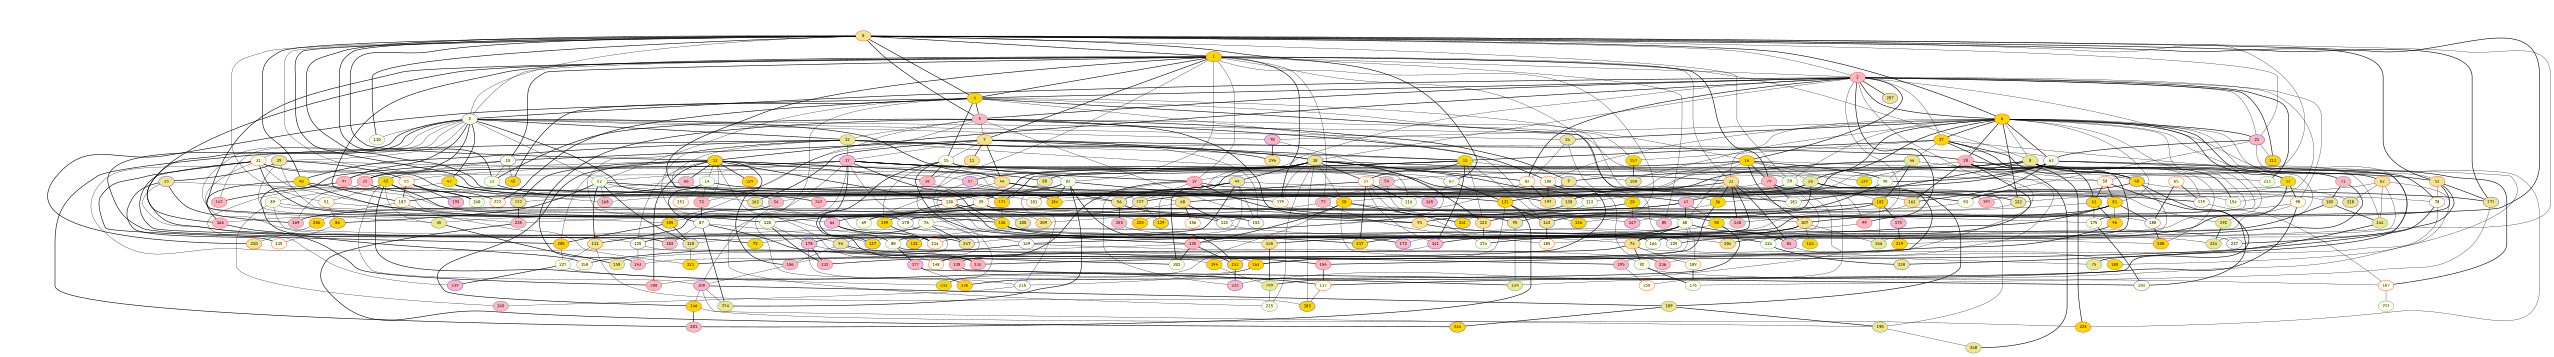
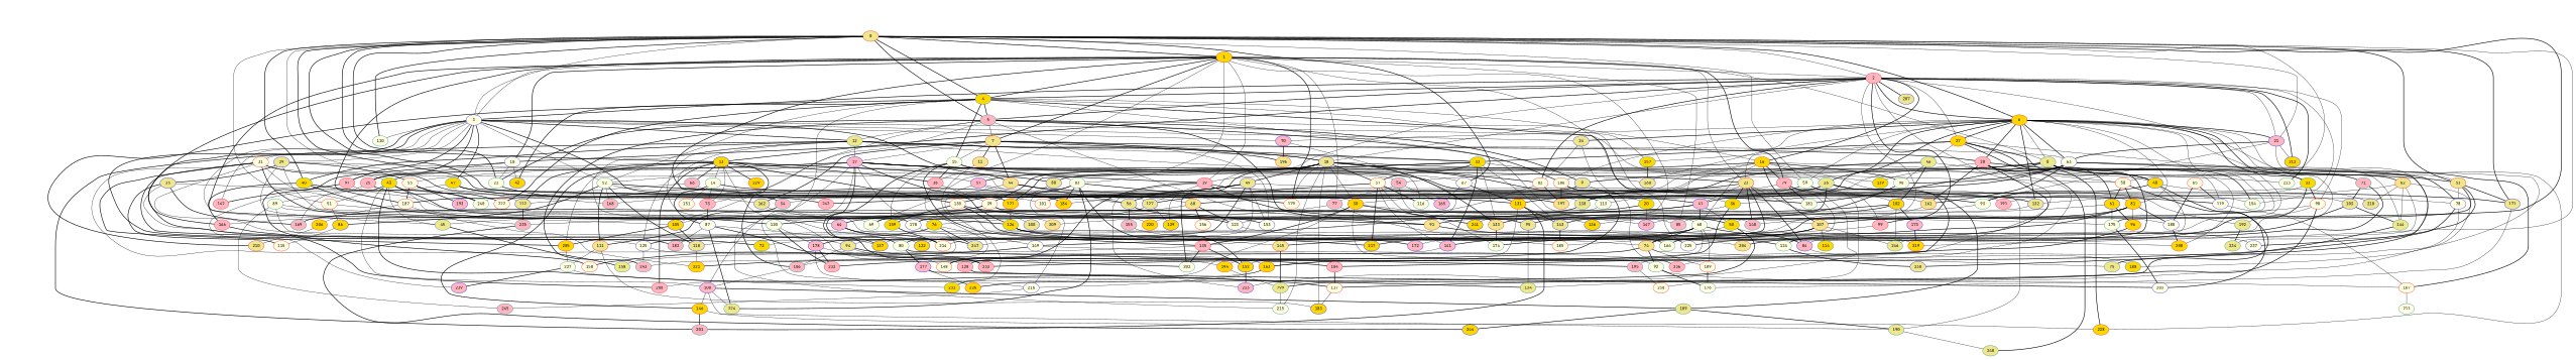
  graph {
    fontname="JetBrains Mono"
    node [color=red fillcolor=lightyellow fontname="JetBrains Mono" style=filled]
    edge [fontname="JetBrains Mono" style=solid]
    0 [fillcolor=khaki]
    1 [fillcolor=gold]
    2 [fillcolor=lightpink]
    3 [color=blue]
    4 [color=teal fillcolor=gold]
    5 [color=teal fillcolor=lightpink]
    6 [fillcolor=gold]
    13 [color=blue fillcolor=gold]
    21 [color=blue fillcolor=lightpink]
    22 [color=teal]
    40 [color=teal fillcolor=gold]
    41 [color=blue fillcolor=lightpink]
    51
    53 [fillcolor=khaki]
    58
    59 [color=teal]
    67 [color=blue]
    91 [fillcolor=khaki]
    110 [color=teal]
    112 [color=blue fillcolor=khaki]
    131 [fillcolor=gold]
    171 [color=blue fillcolor=khaki]
    219 [fillcolor=gold]
    7 [fillcolor=khaki]
    8 [color=teal fillcolor=khaki]
    10 [color=blue]
    19 [fillcolor=lightpink]
    23 [fillcolor=khaki]
    36 [color=teal fillcolor=gold]
    38 [fillcolor=lightpink]
    77 [color=teal fillcolor=lightpink]
    79 [fillcolor=lightpink]
    83 [color=teal]
    85 [color=teal fillcolor=lightpink]
    166 [fillcolor=lightpink]
    170 [color=blue]
    179
    187
    197 [fillcolor=khaki]
    241 [color=blue fillcolor=gold]
    16 [fillcolor=gold]
    18 [color=blue fillcolor=khaki]
    27 [fillcolor=gold]
    33 [color=teal fillcolor=gold]
    43 [color=teal fillcolor=gold]
    82
    98
    147 [color=blue fillcolor=lightpink]
    149 [color=blue]
    154 [color=teal]
    163 [fillcolor=gold]
    207 [color=blue fillcolor=khaki]
    212 [color=blue fillcolor=gold]
    213 [color=teal]
    12 [color=teal fillcolor=khaki]
    24 [color=blue fillcolor=khaki]
    25 [fillcolor=lightpink]
    29 [color=blue fillcolor=khaki]
    31
    44 [fillcolor=khaki]
    47 [color=teal fillcolor=gold]
    52 [color=teal]
    70 [color=blue fillcolor=lightpink]
    97 [fillcolor=lightpink]
    121 [fillcolor=gold]
    139 [color=teal fillcolor=gold]
    142 [fillcolor=lightpink]
    182 [color=teal fillcolor=lightpink]
    235 [color=teal fillcolor=lightpink]
    247 [color=blue fillcolor=khaki]
    15 [color=teal]
    42 [color=blue fillcolor=gold]
    60 [color=teal]
    78 [color=blue]
    181 [color=teal]
    210 [fillcolor=khaki]
    215 [color=teal]
    222
    9 [color=blue fillcolor=khaki]
    73 [fillcolor=lightpink]
    105 [color=blue fillcolor=gold]
    136 [color=blue fillcolor=gold]
    157 [color=teal fillcolor=gold]
    186
    243 [color=teal fillcolor=lightpink]
    26 [color=teal fillcolor=khaki]
    28 [fillcolor=lightpink]
    50 [color=teal fillcolor=gold]
    62 [fillcolor=khaki]
    63 [color=blue]
    71 [color=teal fillcolor=lightpink]
    81 [fillcolor=gold]
    132 [color=blue fillcolor=khaki]
    160 [color=blue fillcolor=khaki]
    234 [color=teal fillcolor=khaki]
    14 [color=teal]
    30 [fillcolor=gold]
    66 [color=teal fillcolor=lightpink]
    88 [color=blue fillcolor=khaki]
    106 [color=teal fillcolor=lightpink]
    125 [color=blue]
    130
    146 [fillcolor=gold]
    148
    205 [fillcolor=gold]
    208 [fillcolor=lightpink]
    229 [fillcolor=gold]
    93 [color=teal]
    228 [fillcolor=gold]
    34 [color=teal fillcolor=lightpink]
    240 [color=teal]
    126 [color=teal fillcolor=gold]
    45 [color=teal fillcolor=khaki]
    64 [color=blue fillcolor=lightpink]
    86 [color=blue fillcolor=gold]
    237 [color=blue]
    175 [color=teal]
    61 [color=blue fillcolor=gold]
    203 [color=blue]
    116 [color=teal]
    102 [color=blue fillcolor=gold]
    138 [color=teal fillcolor=khaki]
    99 [fillcolor=lightpink]
    238
    165 [color=blue fillcolor=lightpink]
    124 [color=teal]
    201 [color=teal fillcolor=lightpink]
    143 [color=blue fillcolor=khaki]
    194 [fillcolor=gold]
    176 [color=teal]
    11 [fillcolor=khaki]
    17 [color=blue fillcolor=lightpink]
    32 [color=teal fillcolor=gold]
    153 [color=blue]
    162 [color=blue fillcolor=khaki]
    48 [color=blue fillcolor=gold]
    75 [color=teal fillcolor=khaki]
    119 [color=blue]
    167
    200 [fillcolor=gold]
    150
    127 [color=blue fillcolor=khaki]
    161 [fillcolor=khaki]
    223 [color=blue fillcolor=lightpink]
    68 [fillcolor=khaki]
    80 [color=teal]
    84 [color=blue fillcolor=lightpink]
    140 [color=teal fillcolor=lightpink]
    180 [color=blue]
    220 [fillcolor=gold]
    39
    185
    209 [fillcolor=khaki]
    192 [color=teal fillcolor=khaki]
    184 [fillcolor=gold]
    152 [color=blue fillcolor=gold]
    216 [color=blue]
    224 [color=teal fillcolor=khaki]
    221 [fillcolor=gold]
    206 [fillcolor=gold]
    90 [color=teal]
    107 [fillcolor=khaki]
    190 [color=teal fillcolor=khaki]
    37
    49 [color=blue fillcolor=khaki]
    113 [color=teal]
    129 [color=blue fillcolor=gold]
    133 [fillcolor=khaki]
    183 [color=blue fillcolor=gold]
    202 [color=teal]
    74 [fillcolor=khaki]
    46 [color=teal fillcolor=khaki]
    144 [color=teal fillcolor=khaki]
    191 [fillcolor=lightpink]
    204 [fillcolor=khaki]
    108 [color=blue fillcolor=lightpink]
    169 [color=teal fillcolor=lightpink]
    101
    117
    123 [color=blue]
    236 [fillcolor=lightpink]
    69 [color=teal]
    196 [fillcolor=khaki]
    225 [color=blue]
    89 [color=teal]
    55
    54 [color=teal fillcolor=lightpink]
    35 [color=blue fillcolor=khaki]
    57 [color=blue fillcolor=lightpink]
    72 [color=teal fillcolor=gold]
    120 [color=teal]
    128 [fillcolor=lightpink]
    168 [color=teal fillcolor=lightpink]
    56 [color=blue fillcolor=khaki]
    145 [fillcolor=khaki]
    239 [color=blue fillcolor=lightpink]
    242 [fillcolor=lightpink]
    111 [fillcolor=khaki]
    118 [color=blue fillcolor=khaki]
    122 [color=blue fillcolor=gold]
    244 [color=blue fillcolor=gold]
    135 [fillcolor=lightpink]
    137 [color=blue fillcolor=gold]
    159 [color=teal fillcolor=gold]
    94 [color=blue fillcolor=khaki]
    109
    233 [fillcolor=lightpink]
    195 [color=teal fillcolor=lightpink]
    20 [color=teal fillcolor=gold]
    87 [color=blue]
    232 [fillcolor=lightpink]
    104 [fillcolor=lightpink]
    189 [color=teal fillcolor=khaki]
    248 [color=teal fillcolor=khaki]
    226 [fillcolor=gold]
    218 [color=blue fillcolor=khaki]
    134 [color=teal fillcolor=khaki]
    188 [color=teal fillcolor=gold]
    103 [color=blue fillcolor=khaki]
    174 [color=teal]
    96 [fillcolor=gold]
    231 [color=teal fillcolor=gold]
-   76 [color=teal]
+   76 [color=teal fillcolor=gold]
    141 [color=blue fillcolor=lightpink]
    n225 [color=teal fillcolor=khaki label=799]
    246 [color=teal fillcolor=khaki]
    211 [color=teal]
    92 [color=teal]
    151
    217 [color=blue fillcolor=gold]
    227 [color=teal]
    158 [color=teal fillcolor=khaki]
    214
    95 [color=blue fillcolor=khaki]
    114 [color=teal fillcolor=gold]
    193 [color=blue fillcolor=lightpink]
    172 [color=blue fillcolor=lightpink]
    164 [color=teal]
    100 [color=blue fillcolor=khaki]
    178 [color=blue fillcolor=lightpink]
    156
    177 [color=blue fillcolor=lightpink]
    245 [color=teal fillcolor=lightpink]
    230 [color=blue fillcolor=khaki]
    115
    155 [color=teal fillcolor=lightpink]
    173 [color=blue fillcolor=lightpink]
    65
    0 -- 1 [style=bold]
    0 -- 2
    0 -- 3
    0 -- 4 [style=bold]
    0 -- 5 [style=bold]
    0 -- 6 [style=bold]
    0 -- 13 [style=bold]
    0 -- 21
    0 -- 22 [style=bold]
    0 -- 40 [style=bold]
    0 -- 41 [style=bold]
    0 -- 51
    0 -- 53 [style=bold]
    0 -- 58
    0 -- 59
    0 -- 67 [style=bold]
    0 -- 91 [style=bold]
    0 -- 110 [style=bold]
    0 -- 112
    0 -- 131 [style=bold]
    0 -- 171 [style=bold]
    0 -- 219
    1 -- 2
    1 -- 3
    1 -- 4 [style=bold]
    1 -- 7 [style=bold]
    1 -- 8
    1 -- 10 [style=bold]
    1 -- 19
    1 -- 23
    1 -- 36
    1 -- 38
    1 -- 77
    1 -- 79 [style=bold]
    1 -- 83
    1 -- 85
    1 -- 166 [style=bold]
    1 -- 170 [style=bold]
    1 -- 179 [style=bold]
    1 -- 187 [style=bold]
    1 -- 197 [style=bold]
    1 -- 241
    2 -- 3 [style=bold]
    2 -- 4 [style=bold]
    2 -- 5 [style=bold]
    2 -- 6 [style=bold]
    2 -- 13 [style=bold]
    2 -- 21
    2 -- 16 [style=bold]
    2 -- 18
    2 -- 27
    2 -- 33
    2 -- 43
    2 -- 82 [style=bold]
    2 -- 98
    2 -- 147
    2 -- 149 [style=bold]
    2 -- 154
    2 -- 163
    2 -- 207 [style=bold]
    2 -- 212 [style=bold]
    2 -- 213 [style=bold]
    3 -- 110
    3 -- 12 [style=bold]
    3 -- 24
    3 -- 25 [style=bold]
    3 -- 29
    3 -- 31
    3 -- 44 [style=bold]
    3 -- 47 [style=bold]
    3 -- 52
    3 -- 70
    3 -- 97 [style=bold]
    3 -- 121 [style=bold]
    3 -- 139
    3 -- 142
    3 -- 182 [style=bold]
    3 -- 235
    3 -- 247 [style=bold]
    4 -- 5 [style=bold]
    4 -- 16
    4 -- 52
    4 -- 15 [style=bold]
    4 -- 42 [style=bold]
    4 -- 60
    4 -- 78
    4 -- 181 [style=bold]
    4 -- 210 [style=bold]
    4 -- 215
    4 -- 222 [style=bold]
    5 -- 22 [style=bold]
    5 -- 91 [style=bold]
    5 -- 7
    5 -- 12
    5 -- 9 [style=bold]
    5 -- 73
    5 -- 105
    5 -- 136
    5 -- 157
    5 -- 186 [style=bold]
    5 -- 243 [style=bold]
    6 -- 21 [style=bold]
    6 -- 41 [style=bold]
    6 -- 53
    6 -- 59
    6 -- 8
    6 -- 23
    6 -- 85
    6 -- 27 [style=bold]
    6 -- 24 [style=bold]
    6 -- 70
    6 -- 247
    6 -- 186
    6 -- 26 [style=bold]
    6 -- 28 [style=bold]
    6 -- 50
    6 -- 62 [style=bold]
    6 -- 63 [style=bold]
    6 -- 71 [style=bold]
    6 -- 81
    6 -- 132 [style=bold]
    6 -- 160
    6 -- 234
    13 -- 112 [style=bold]
    13 -- 38 [style=bold]
    13 -- 97
    13 -- 73
    13 -- 14
    13 -- 30
    13 -- 66 [style=bold]
    13 -- 88 [style=bold]
    13 -- 106 [style=bold]
    13 -- 125
    13 -- 130 [style=bold]
    13 -- 146 [style=bold]
    13 -- 148
    13 -- 205
    13 -- 208 [style=bold]
    13 -- 229 [style=bold]
    21 -- 212
    21 -- 63 [style=bold]
    21 -- 93
    21 -- 228
    22 -- 34 [style=bold]
    40 -- 166 [style=bold]
    40 -- 240 [style=bold]
    40 -- 126 [style=bold]
    41 -- 60 [style=bold]
    41 -- 50
    41 -- 45
    41 -- 64 [style=bold]
    51 -- 85
    51 -- 86
    53 -- 171 [style=bold]
    53 -- 78
    53 -- 237 [style=bold]
    53 -- 175 [style=bold]
    58 -- 81 [style=bold]
    58 -- 61 [style=bold]
    58 -- 203 [style=bold]
    59 -- 116
    59 -- 102
    59 -- 138
    59 -- 99
    59 -- 238
    67 -- 131 [style=bold]
    67 -- 165
    91 -- 124 [style=bold]
    112 -- 235 [style=bold]
    131 -- 201 [style=bold]
    131 -- 143 [style=bold]
    131 -- 194
    171 -- 176
    7 -- 10 [style=bold]
    7 -- 18 [style=bold]
    7 -- 44 [style=bold]
    7 -- 15
    7 -- 28 [style=bold]
    7 -- 11 [style=bold]
    7 -- 17
    7 -- 32 [style=bold]
    7 -- 153
    7 -- 162 [style=bold]
    8 -- 19
    8 -- 36
    8 -- 154 [style=bold]
    8 -- 181 [style=bold]
    8 -- 9 [style=bold]
    8 -- 48 [style=bold]
    8 -- 75 [style=bold]
    8 -- 119
    8 -- 167 [style=bold]
    8 -- 200
    10 -- 22
    10 -- 43
    10 -- 42
    10 -- 150 [style=bold]
    19 -- 50 [style=bold]
    19 -- 81
    19 -- 148 [style=bold]
    19 -- 127
    19 -- 161
    19 -- 223
    23 -- 41
    23 -- 36 [style=bold]
    23 -- 68 [style=bold]
    23 -- 80 [style=bold]
    23 -- 84 [style=bold]
    23 -- 140 [style=bold]
    23 -- 180
    36 -- 163 [style=bold]
    36 -- 220
    38 -- 106
    38 -- 39
    77 -- 185
    77 -- 209
    79 -- 112
    79 -- 181 [style=bold]
    79 -- 223
    79 -- 185
    79 -- 192
    83 -- 179 [style=bold]
    83 -- 130 [style=bold]
    83 -- 184 [style=bold]
    83 -- 152 [style=bold]
    83 -- 216
    83 -- 224 [style=bold]
    166 -- 208 [style=bold]
    170 -- 243
    187 -- 221
    187 -- 206
    16 -- 79 [style=bold]
    16 -- 213
    16 -- 60
    16 -- 26
    16 -- 30
    16 -- 88 [style=bold]
    16 -- 240
    16 -- 90 [style=bold]
    16 -- 107 [style=bold]
    16 -- 190
    18 -- 58
    18 -- 59
    18 -- 179
    18 -- 82 [style=bold]
    18 -- 215
    18 -- 30
    18 -- 34
    18 -- 39 [style=bold]
    18 -- 37 [style=bold]
    18 -- 49 [style=bold]
    18 -- 113 [style=bold]
    18 -- 129
    18 -- 133 [style=bold]
    18 -- 183
    18 -- 202 [style=bold]
    27 -- 157
    27 -- 61 [style=bold]
    27 -- 32 [style=bold]
    27 -- 48 [style=bold]
    27 -- 74 [style=bold]
    27 -- 46
    27 -- 144
    33 -- 98 [style=bold]
    33 -- 191
    33 -- 204 [style=bold]
    43 -- 51
    43 -- 45
    43 -- 80
    43 -- 108
    43 -- 169
    43 -- 101
    43 -- 117 [style=bold]
    43 -- 123 [style=bold]
    82 -- 197 [style=bold]
    82 -- 123
    98 -- 140
    98 -- 192
    98 -- 117 [style=bold]
    149 -- 150 [style=bold]
    149 -- 236
    163 -- 208
    163 -- 216
    12 -- 40 [style=bold]
    12 -- 18
    12 -- 63
    12 -- 201 [style=bold]
    12 -- 17
    12 -- 32
    12 -- 48
    12 -- 127
    12 -- 74
    12 -- 69
    12 -- 196 [style=bold]
    24 -- 82
    24 -- 225
    25 -- 222 [style=bold]
    25 -- 89
    29 -- 45
    29 -- 64
    29 -- 55 [style=bold]
    29 -- 54
    29 -- 35 [style=bold]
-   31 -- 234
+   31 -- 219
    31 -- 43
    31 -- 205 [style=bold]
    31 -- 220
    31 -- 57
    31 -- 72 [style=bold]
    31 -- 120 [style=bold]
    31 -- 128
    31 -- 168
    44 -- 171 [style=bold]
    44 -- 56 [style=bold]
    44 -- 145
    47 -- 184 [style=bold]
    47 -- 239
    47 -- 242 [style=bold]
    52 -- 93 [style=bold]
    52 -- 86 [style=bold]
    52 -- 168
    52 -- 56
    52 -- 111 [style=bold]
    52 -- 118 [style=bold]
    70 -- 196 [style=bold]
    70 -- 122
    97 -- 142 [style=bold]
    97 -- 107
    121 -- 126
    235 -- 244 [style=bold]
    15 -- 67
    15 -- 19 [style=bold]
    15 -- 38 [style=bold]
    15 -- 135 [style=bold]
    15 -- 137 [style=bold]
    15 -- 159
    60 -- 84 [style=bold]
    60 -- 152
    60 -- 74 [style=bold]
    60 -- 72
    60 -- 145 [style=bold]
    60 -- 94
    60 -- 109
    78 -- 233 [style=bold]
    78 -- 195
    9 -- 187 [style=bold]
    9 -- 20
    73 -- 87 [style=bold]
    105 -- 205 [style=bold]
    105 -- 118 [style=bold]
    157 -- 160 [style=bold]
    186 -- 197 [style=bold]
    186 -- 236
    186 -- 232 [style=bold]
    26 -- 131 [style=bold]
    26 -- 170 [style=bold]
    26 -- 113
    26 -- 104 [style=bold]
    26 -- 189 [style=bold]
    28 -- 33 [style=bold]
    28 -- 228 [style=bold]
    28 -- 124 [style=bold]
    28 -- 161 [style=bold]
    28 -- 236
    28 -- 54
    28 -- 248 [style=bold]
    50 -- 237
    50 -- 135
    50 -- 226 [style=bold]
    62 -- 132
    62 -- 84
    62 -- 144
    62 -- 218
    62 -- 134
    63 -- 139
    63 -- 78 [style=bold]
    63 -- 161 [style=bold]
    63 -- 90 [style=bold]
    63 -- 101 [style=bold]
    63 -- 118
    63 -- 188
    71 -- 225 [style=bold]
    71 -- 103 [style=bold]
    81 -- 99 [style=bold]
    81 -- 180 [style=bold]
    81 -- 107 [style=bold]
    81 -- 174 [style=bold]
    81 -- 96
    132 -- 235
    14 -- 73
    14 -- 119 [style=bold]
    14 -- 87 [style=bold]
    14 -- 151
    30 -- 241 [style=bold]
    30 -- 147
    30 -- 135 [style=bold]
    30 -- 231
    30 -- 92
    66 -- 222
    66 -- 138
    88 -- 121
    106 -- 108
    125 -- 163
    125 -- 243
    130 -- 153 [style=bold]
    130 -- 159 [style=bold]
    130 -- 217 [style=bold]
    146 -- 228
    146 -- 201 [style=bold]
    205 -- 227
    93 -- 105
    34 -- 111 [style=bold]
    126 -- 200
    126 -- 172 [style=bold]
    126 -- 164 [style=bold]
    45 -- 158 [style=bold]
    64 -- 80
    64 -- 122
    64 -- 214 [style=bold]
    86 -- 115
    175 -- 203 [style=bold]
    61 -- 136
    61 -- 175
    61 -- 96 [style=bold]
    102 -- 143 [style=bold]
    102 -- 133 [style=bold]
    102 -- 246
    102 -- 173 [style=bold]
    138 -- 169 [style=bold]
    99 -- 172
    124 -- 230 [style=bold]
    143 -- 185 [style=bold]
    194 -- n225
    11 -- 231
    17 -- 53 [style=bold]
    17 -- 23 [style=bold]
    17 -- 83
    17 -- 25 [style=bold]
    17 -- 52
    17 -- 132 [style=bold]
    17 -- 126 [style=bold]
    17 -- 116
    17 -- 108
    17 -- 55
    17 -- 233 [style=bold]
    17 -- 226
    17 -- 76
    32 -- 121 [style=bold]
    32 -- 160
    32 -- 143
    32 -- 37 [style=bold]
    32 -- 133
    32 -- 57 [style=bold]
    32 -- 141 [style=bold]
    162 -- 209
    48 -- 93 [style=bold]
    48 -- 218
    48 -- n225 [style=bold]
    48 -- 246
    119 -- 167
    167 -- 211
    127 -- 170
    127 -- 129
    161 -- 214
    68 -- 123 [style=bold]
    68 -- 76
    68 -- 156 [style=bold]
    80 -- 195 [style=bold]
    80 -- 177 [style=bold]
    84 -- 188
    180 -- 200 [style=bold]
    39 -- 91 [style=bold]
    39 -- 166
    39 -- 120 [style=bold]
    39 -- 100
    192 -- 234 [style=bold]
    152 -- 223 [style=bold]
    216 -- 245
    206 -- 210
    90 -- 95 [style=bold]
    107 -- 141 [style=bold]
    107 -- 246
    107 -- 217 [style=bold]
    107 -- 114
    190 -- 248
    37 -- 116 [style=bold]
    37 -- 127 [style=bold]
    37 -- 103
    37 -- 174
    37 -- 141
    37 -- 217 [style=bold]
    49 -- 153
    49 -- 184
    49 -- 191
    49 -- 56 [style=bold]
    49 -- 242 [style=bold]
    49 -- 137
    49 -- 178 [style=bold]
    113 -- 182
    133 -- 174 [style=bold]
    74 -- 75
    74 -- 128 [style=bold]
    74 -- 109
    74 -- 92 [style=bold]
    46 -- 58
    46 -- 102 [style=bold]
    46 -- 138 [style=bold]
    46 -- 90
    46 -- 168
    144 -- 230 [style=bold]
    108 -- 146
    108 -- 224
    108 -- 190
    108 -- 189 [style=bold]
    117 -- 183
    123 -- 204
    89 -- 105
    89 -- 125
    89 -- 175
    89 -- 245
    55 -- 187 [style=bold]
    55 -- 240 [style=bold]
    55 -- 193 [style=bold]
    54 -- 77
    54 -- 165
    54 -- 140
    35 -- 162
    35 -- 169 [style=bold]
    35 -- 94
    35 -- 115 [style=bold]
    57 -- 154
    57 -- 68
    57 -- 69
    120 -- 232 [style=bold]
    120 -- 178
    128 -- 134 [style=bold]
    56 -- 95 [style=bold]
    56 -- 155 [style=bold]
    145 -- n225 [style=bold]
    111 -- 183
    111 -- 227
    118 -- 221
    135 -- 152 [style=bold]
    135 -- 202 [style=bold]
    135 -- 158
    159 -- 214 [style=bold]
    94 -- 106
    94 -- 233
    94 -- 104 [style=bold]
    109 -- 176 [style=bold]
    195 -- 238
    20 -- 147
    20 -- 69 [style=bold]
    87 -- 182
    87 -- 224 [style=bold]
    87 -- 202 [style=bold]
    87 -- 137
    104 -- 117 [style=bold]
    189 -- 190 [style=bold]
    189 -- 244 [style=bold]
    103 -- 144 [style=bold]
    103 -- 164 [style=bold]
    96 -- 221 [style=bold]
    76 -- 149
    76 -- 247 [style=bold]
    76 -- 125 [style=bold]
    141 -- 148
    n225 -- 215
    92 -- 176 [style=bold]
    92 -- 167
    227 -- 239 [style=bold]
    227 -- 231
    95 -- 134
    178 -- 194
    178 -- 216
    178 -- 232 [style=bold]
    177 -- 203 [style=bold]
    177 -- 226
    155 -- 225
    173 -- 219 [style=bold]
    65 -- 119 [style=bold]
    65 -- 180 [style=bold]
  }
